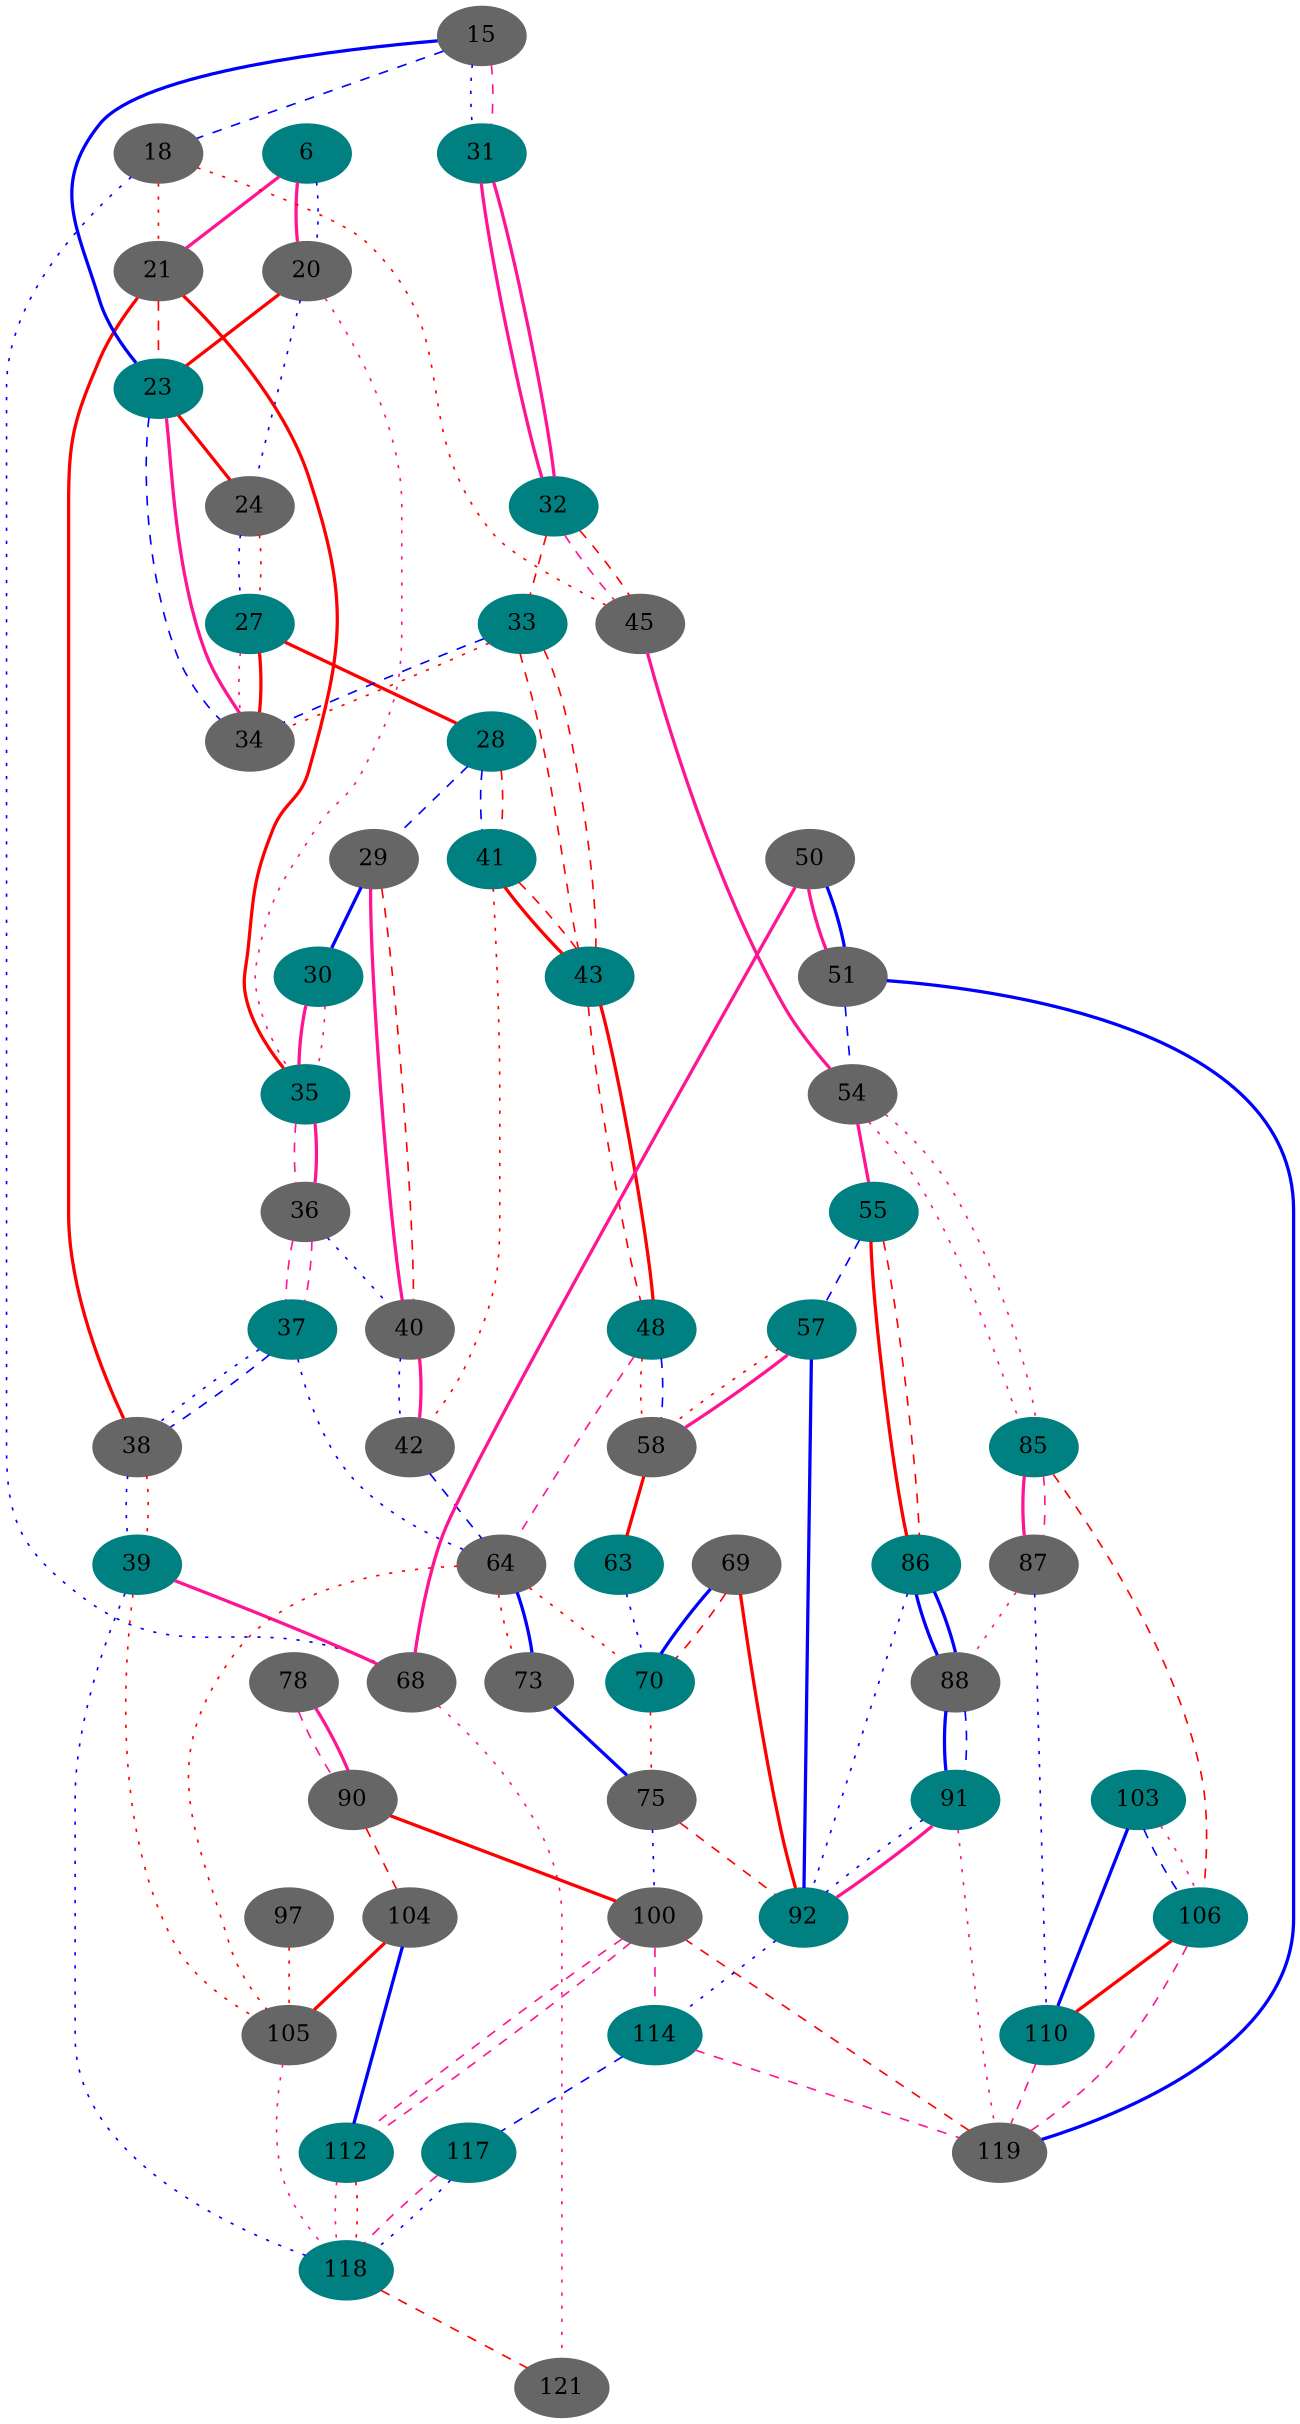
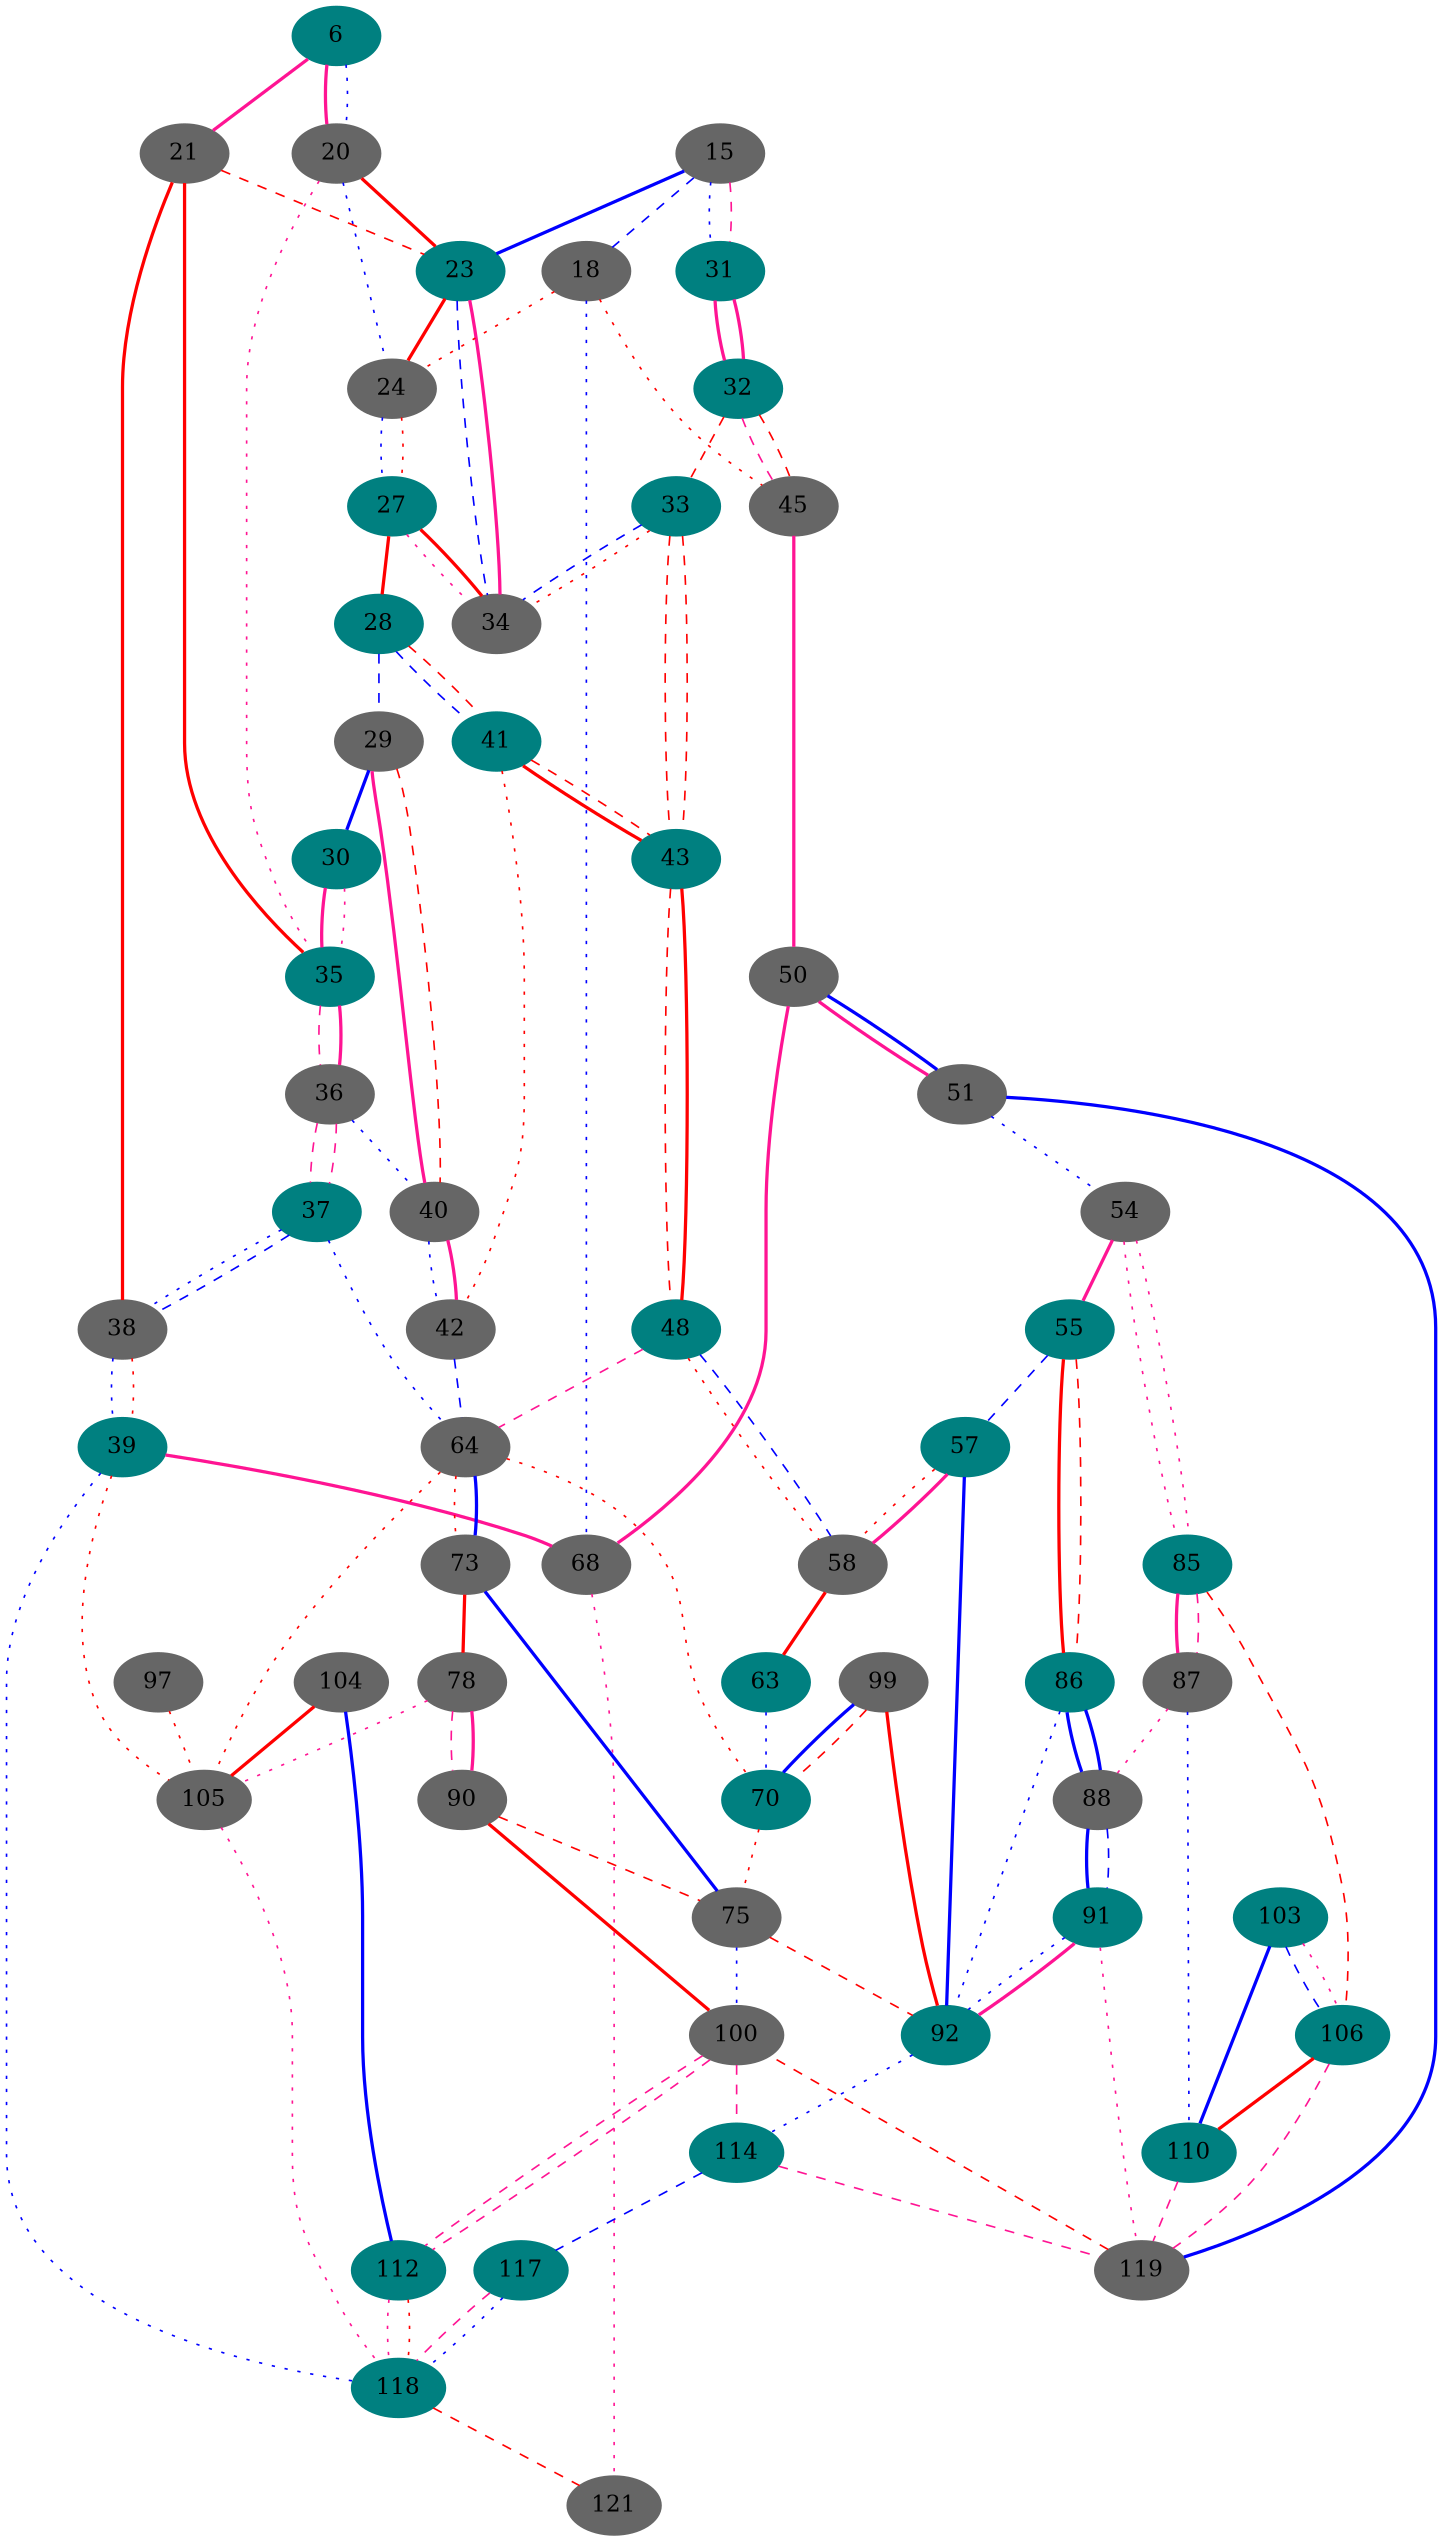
  graph {
    node [color=gray40 style=filled]
    edge [color=red style=bold]
    6 [color=teal]
    20 [super="+19+2"]
    21 [super="+8"]
    23 [color=teal super="+16"]
    24
    35 [color=teal super="+26+25"]
    38 [super="+22+12"]
    15 [super="+14"]
    18 [super="+13"]
    31 [color=teal]
    45 [super="+44"]
    68 [super="+17"]
    34
    32 [color=teal]
    54 [super="+53+52"]
    121 [super="+120"]
    27 [color=teal]
    36
    39 [color=teal super="+11"]
    28 [color=teal]
    29
    41 [color=teal]
    30 [color=teal]
    40
    43 [color=teal]
    42
    33 [color=teal]
    48 [color=teal]
    37 [color=teal]
    64 [super="+62+47+49"]
    105 [super="+94+93"]
    70 [color=teal super="+61+67"]
    73
    118 [color=teal super="+96+95"]
    58
    55 [color=teal]
    85 [color=teal]
    63 [color=teal]
    50
    51
    119 [super="+101+116"]
    100 [super="+89"]
    57 [color=teal super="+56"]
    86 [color=teal]
    87
    106 [color=teal super="+84+83"]
    92 [color=teal super="+77+74+76+71"]
    88
    114 [color=teal super="+98+99"]
    75 [super="+72"]
    78
-   69
+   69 [label=99]
    90
    112 [color=teal super="+111"]
    104
    110 [color=teal super="+108+102"]
    91 [color=teal]
    117 [color=teal]
    97
    103 [color=teal]
    6 -- 20 [color=deeppink weight=2]
    6 -- 20 [color=blue style=dotted]
    6 -- 21 [color=deeppink]
    20 -- 23
    20 -- 24 [color=blue style=dotted]
    20 -- 35 [color=deeppink style=dotted]
    21 -- 23 [style=dashed]
    21 -- 35
    21 -- 38 [weight=2]
    23 -- 24
    23 -- 34 [color=blue style=dashed]
    23 -- 34 [color=deeppink]
    24 -- 27 [color=blue style=dotted]
    24 -- 27 [style=dotted]
    35 -- 36 [color=deeppink style=dashed]
    35 -- 36 [color=deeppink]
    38 -- 39 [color=blue style=dotted weight=2]
    38 -- 39 [style=dotted]
    15 -- 23 [color=blue]
    15 -- 18 [color=blue style=dashed]
    15 -- 31 [color=blue style=dotted weight=2]
    15 -- 31 [color=deeppink style=dashed]
-   18 -- 21 [style=dotted]
+   18 -- 24 [style=dotted]
    18 -- 45 [style=dotted]
    18 -- 68 [color=blue style=dotted weight=2]
    31 -- 32 [color=deeppink]
    31 -- 32 [color=deeppink]
-   45 -- 54 [color=deeppink weight=2]
+   45 -- 50 [color=deeppink weight=2]
    68 -- 121 [color=deeppink style=dotted weight=2]
    32 -- 45 [color=deeppink style=dashed]
    32 -- 45 [style=dashed]
    32 -- 33 [style=dashed]
    54 -- 55 [color=deeppink]
    54 -- 85 [color=deeppink style=dotted]
    54 -- 85 [color=deeppink style=dotted]
    27 -- 34 [color=deeppink style=dotted]
    27 -- 34
    27 -- 28
    36 -- 40 [color=blue style=dotted]
    36 -- 37 [color=deeppink style=dashed]
    36 -- 37 [color=deeppink style=dashed]
    39 -- 68 [color=deeppink]
    39 -- 105 [style=dotted]
    39 -- 118 [color=blue style=dotted]
    28 -- 29 [color=blue style=dashed]
    28 -- 41 [color=blue style=dashed]
    28 -- 41 [style=dashed]
    29 -- 30 [color=blue]
    29 -- 40 [color=deeppink]
    29 -- 40 [style=dashed]
    41 -- 43
    41 -- 43 [style=dashed]
    41 -- 42 [style=dotted]
    30 -- 35 [color=deeppink weight=2]
    30 -- 35 [color=deeppink style=dotted]
    40 -- 42 [color=blue style=dotted]
    40 -- 42 [color=deeppink]
    43 -- 48 [style=dashed]
    43 -- 48
    42 -- 64 [color=blue style=dashed]
    33 -- 34 [color=blue style=dashed]
    33 -- 34 [style=dotted]
    33 -- 43 [style=dashed]
    33 -- 43 [style=dashed]
    48 -- 64 [color=deeppink style=dashed]
    48 -- 58 [style=dotted]
    48 -- 58 [color=blue style=dashed]
    37 -- 38 [color=blue style=dotted]
    37 -- 38 [color=blue style=dashed]
    37 -- 64 [color=blue style=dotted]
    64 -- 105 [style=dotted]
    64 -- 70 [style=dotted weight=2]
    64 -- 73 [style=dotted]
    64 -- 73 [color=blue]
    105 -- 118 [color=deeppink style=dotted]
    70 -- 75 [style=dotted]
    73 -- 75 [color=blue]
+   73 -- 78
    118 -- 121 [style=dashed]
    58 -- 63
    55 -- 57 [color=blue style=dashed]
    55 -- 86
    55 -- 86 [style=dashed]
    85 -- 87 [color=deeppink]
    85 -- 87 [color=deeppink style=dashed]
    85 -- 106 [style=dashed]
    63 -- 70 [color=blue style=dotted weight=2]
    50 -- 68 [color=deeppink weight=2]
    50 -- 51 [color=deeppink]
    50 -- 51 [color=blue]
-   51 -- 54 [color=blue style=dashed]
+   51 -- 54 [color=blue style=dotted]
    51 -- 119 [color=blue]
    119 -- 100 [style=dashed weight=3]
    100 -- 114 [color=deeppink style=dashed]
    100 -- 112 [color=deeppink style=dashed]
    100 -- 112 [color=deeppink style=dashed]
    57 -- 58 [style=dotted]
    57 -- 58 [color=deeppink]
    57 -- 92 [color=blue weight=2]
    86 -- 92 [color=blue style=dotted]
    86 -- 88 [color=blue]
    86 -- 88 [color=blue]
    87 -- 88 [color=deeppink style=dotted]
    87 -- 110 [color=blue style=dotted]
    106 -- 119 [color=deeppink style=dashed]
    106 -- 110
    92 -- 114 [color=blue style=dotted]
    88 -- 91 [color=blue]
    88 -- 91 [color=blue style=dashed]
    114 -- 119 [color=deeppink style=dashed]
    114 -- 117 [color=blue style=dashed weight=2]
    75 -- 100 [color=blue style=dotted]
    75 -- 92 [style=dashed]
+   78 -- 105 [color=deeppink style=dotted]
    78 -- 90 [color=deeppink style=dashed]
    78 -- 90 [color=deeppink]
    69 -- 70 [color=blue weight=2]
    69 -- 70 [style=dashed]
    69 -- 92
    90 -- 100
-   90 -- 104 [style=dashed]
+   90 -- 75 [style=dashed]
    112 -- 118 [color=deeppink style=dotted weight=2]
    112 -- 118 [style=dotted]
    104 -- 105
    104 -- 112 [color=blue]
    110 -- 119 [color=deeppink style=dashed weight=3]
    91 -- 119 [color=deeppink style=dotted]
    91 -- 92 [color=blue style=dotted]
    91 -- 92 [color=deeppink]
    117 -- 118 [color=deeppink style=dashed]
    117 -- 118 [color=blue style=dotted]
    97 -- 105 [style=dotted weight=3]
    103 -- 106 [color=blue style=dashed weight=2]
    103 -- 106 [color=deeppink style=dotted]
    103 -- 110 [color=blue]
  }
